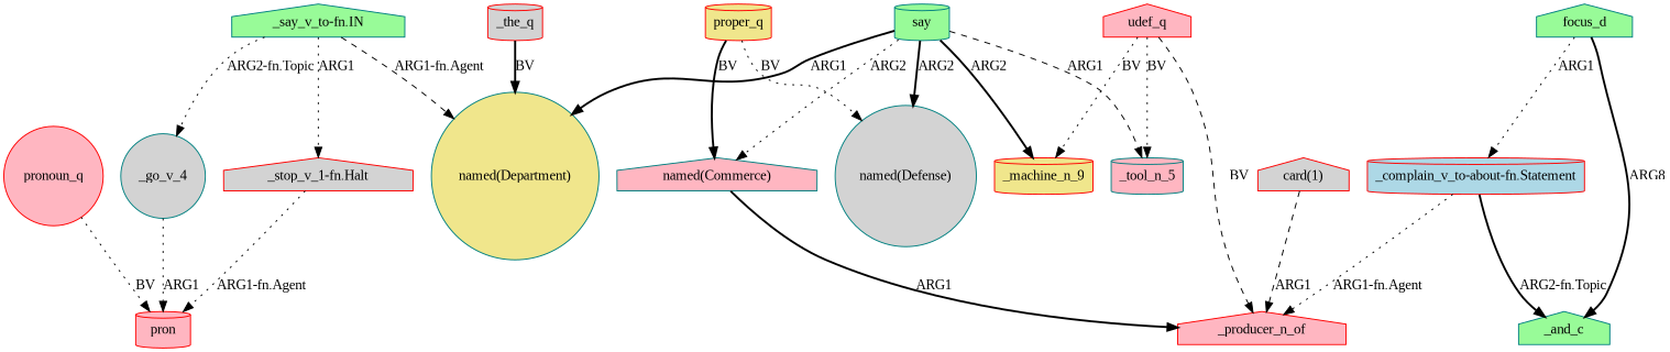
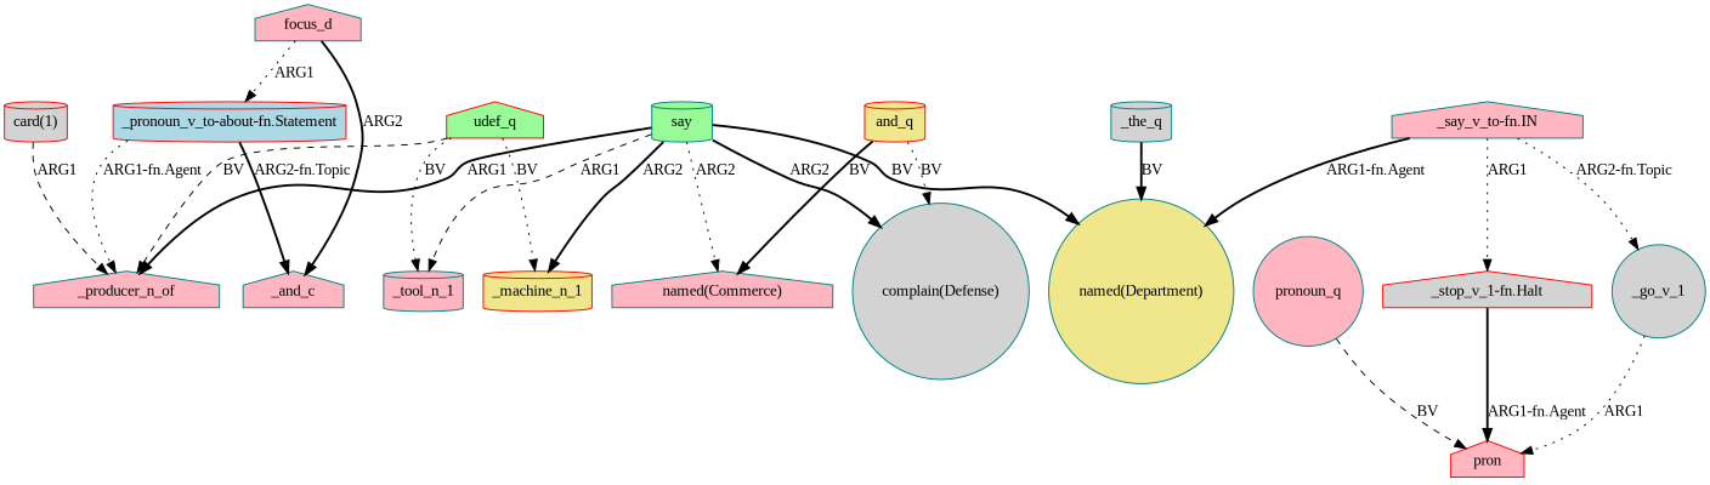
  digraph {
    fontname="Liberation Serif"
    node [color=teal fillcolor=lightpink fontname="Liberation Serif" shape=house style=filled]
    edge [fontname="Liberation Serif" style=dotted]
-   udef_q [color=red]
-   _machine_n_1 [color=red fillcolor=khaki shape=cylinder label=_machine_n_9]
-   _producer_n_of [color=red]
-   _tool_n_1 [shape=cylinder label=_tool_n_5]
+   udef_q [color=red fillcolor=palegreen]
+   _machine_n_1 [color=red fillcolor=khaki shape=cylinder]
+   _producer_n_of
+   _tool_n_1 [shape=cylinder]
    n5 [fillcolor=palegreen label=say shape=cylinder]
    "named(Department)" [fillcolor=khaki shape=circle]
    "named(Commerce)"
-   "named(Defense)" [fillcolor=lightgrey shape=circle]
-   "_complain_v_to-about-fn.Statement" [color=red fillcolor=lightblue shape=cylinder]
-   _and_c [fillcolor=palegreen]
-   "_say_v_to-fn.IN" [fillcolor=palegreen]
+   "named(Defense)" [fillcolor=lightgrey shape=circle label="complain(Defense)"]
+   "_complain_v_to-about-fn.Statement" [color=red fillcolor=lightblue shape=cylinder label="_pronoun_v_to-about-fn.Statement"]
+   _and_c
+   "_say_v_to-fn.IN"
    "_stop_v_1-fn.Halt" [color=red fillcolor=lightgrey]
-   _go_v_1 [fillcolor=lightgrey shape=circle label=_go_v_4]
-   pron [color=red shape=cylinder]
-   focus_d [fillcolor=palegreen]
-   pronoun_q [color=red shape=circle]
-   _the_q [color=red fillcolor=lightgrey shape=cylinder]
-   proper_q [color=red fillcolor=khaki shape=cylinder]
-   "card(1)" [color=red fillcolor=lightgrey]
+   _go_v_1 [fillcolor=lightgrey shape=circle]
+   pron [color=red]
+   focus_d
+   pronoun_q [shape=circle]
+   _the_q [fillcolor=lightgrey shape=cylinder]
+   proper_q [color=red fillcolor=khaki shape=cylinder label=and_q]
+   "card(1)" [color=red fillcolor=lightgrey shape=cylinder]
    udef_q -> _machine_n_1 [label=BV]
    udef_q -> _producer_n_of [label=BV style=dashed]
    udef_q -> _tool_n_1 [label=BV]
    n5 -> _machine_n_1 [label=ARG2 style=bold]
-   "named(Commerce)" -> _producer_n_of [label=ARG1 style=bold]
+   n5 -> _producer_n_of [label=ARG1 style=bold]
    n5 -> _tool_n_1 [label=ARG1 style=dashed]
-   n5 -> "named(Department)" [label=ARG1 style=bold]
+   n5 -> "named(Department)" [label=BV style=bold]
    n5 -> "named(Commerce)" [label=ARG2]
    n5 -> "named(Defense)" [label=ARG2 style=bold]
    "_complain_v_to-about-fn.Statement" -> _producer_n_of [label="ARG1-fn.Agent"]
    "_complain_v_to-about-fn.Statement" -> _and_c [label="ARG2-fn.Topic" style=bold]
-   "_say_v_to-fn.IN" -> "named(Department)" [label="ARG1-fn.Agent" style=dashed]
+   "_say_v_to-fn.IN" -> "named(Department)" [label="ARG1-fn.Agent" style=bold]
    "_say_v_to-fn.IN" -> "_stop_v_1-fn.Halt" [label=ARG1]
    "_say_v_to-fn.IN" -> _go_v_1 [label="ARG2-fn.Topic"]
-   "_stop_v_1-fn.Halt" -> pron [label="ARG1-fn.Agent"]
+   "_stop_v_1-fn.Halt" -> pron [label="ARG1-fn.Agent" style=bold]
    _go_v_1 -> pron [label=ARG1]
    focus_d -> "_complain_v_to-about-fn.Statement" [label=ARG1]
-   focus_d -> _and_c [label=ARG8 style=bold]
-   pronoun_q -> pron [label=BV]
+   focus_d -> _and_c [label=ARG2 style=bold]
+   pronoun_q -> pron [label=BV style=dashed]
    _the_q -> "named(Department)" [label=BV style=bold]
    proper_q -> "named(Commerce)" [label=BV style=bold]
    proper_q -> "named(Defense)" [label=BV]
    "card(1)" -> _producer_n_of [label=ARG1 style=dashed]
  }
